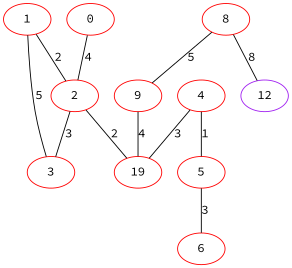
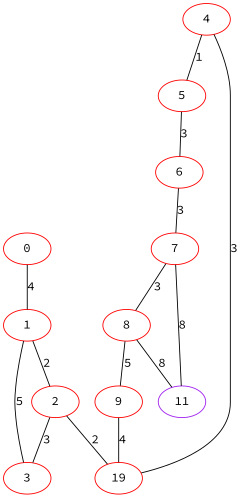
  graph {
    fontname="Source Code Pro"
    node [color=red fontname="Source Code Pro" weight=1]
    edge [fontname="Source Code Pro"]
    0
    1
    2
    3
    n5 [label=19]
    4
    5
    6
-   11 [color=purple weight=4 label=12]
+   7
+   11 [color=purple weight=4]
    8
    9
-   0 -- 2 [label=4]
+   0 -- 1 [label=4]
    1 -- 2 [label=2]
    1 -- 3 [label=5]
    2 -- 3 [label=3]
    2 -- n5 [label=2]
    4 -- n5 [label=3]
    4 -- 5 [label=1]
    5 -- 6 [label=3]
+   6 -- 7 [label=3]
+   7 -- 11 [label=8]
+   7 -- 8 [label=3]
    8 -- 11 [label=8]
    8 -- 9 [label=5]
    9 -- n5 [label=4]
  }
